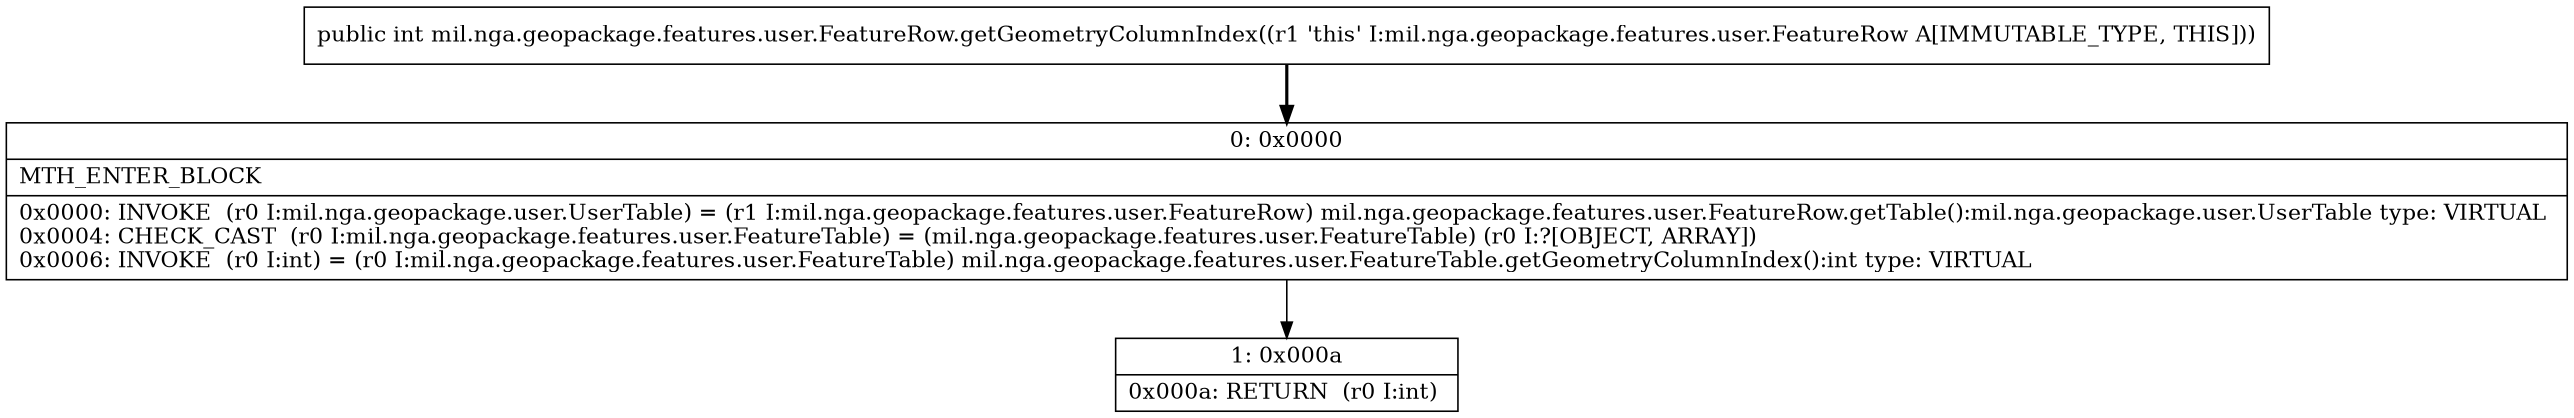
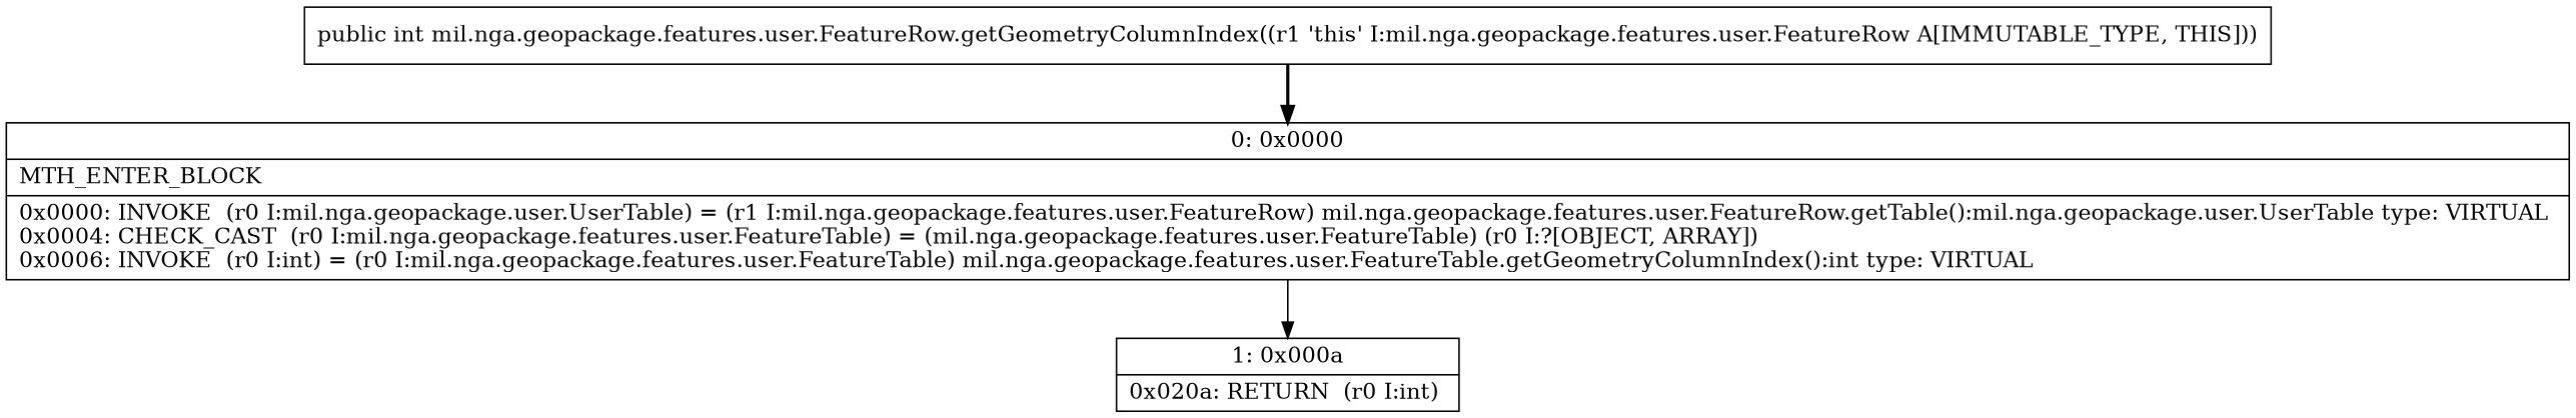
  digraph {
    node [shape=record]
    n1 [label="{0\:\ 0x0000|MTH_ENTER_BLOCK\l|0x0000: INVOKE  (r0 I:mil.nga.geopackage.user.UserTable) = (r1 I:mil.nga.geopackage.features.user.FeatureRow) mil.nga.geopackage.features.user.FeatureRow.getTable():mil.nga.geopackage.user.UserTable type: VIRTUAL \l0x0004: CHECK_CAST  (r0 I:mil.nga.geopackage.features.user.FeatureTable) = (mil.nga.geopackage.features.user.FeatureTable) (r0 I:?[OBJECT, ARRAY]) \l0x0006: INVOKE  (r0 I:int) = (r0 I:mil.nga.geopackage.features.user.FeatureTable) mil.nga.geopackage.features.user.FeatureTable.getGeometryColumnIndex():int type: VIRTUAL \l}"]
-   n2 [label="{1\:\ 0x000a|0x000a: RETURN  (r0 I:int) \l}"]
+   n2 [label="{1\:\ 0x000a|0x020a: RETURN  (r0 I:int) \l}"]
    n3 [label="{public int mil.nga.geopackage.features.user.FeatureRow.getGeometryColumnIndex((r1 'this' I:mil.nga.geopackage.features.user.FeatureRow A[IMMUTABLE_TYPE, THIS])) }"]
    n1 -> n2 [style=solid]
    n3 -> n1 [style=bold]
  }
